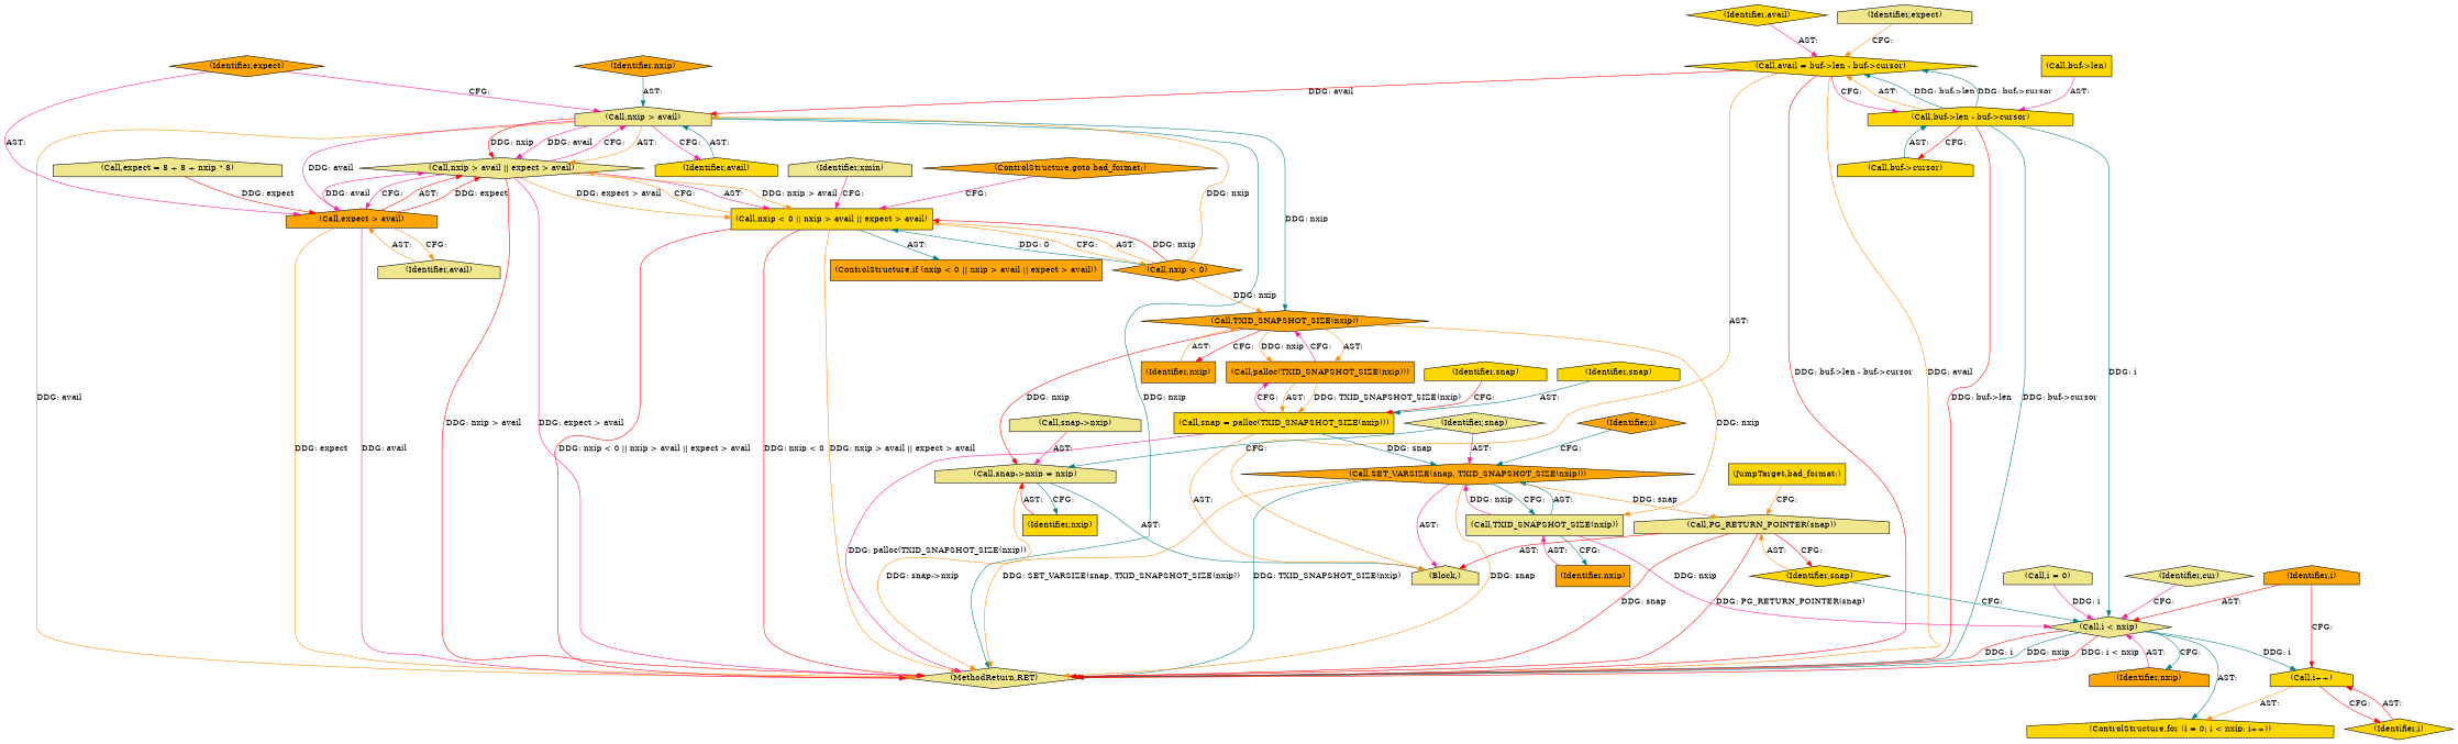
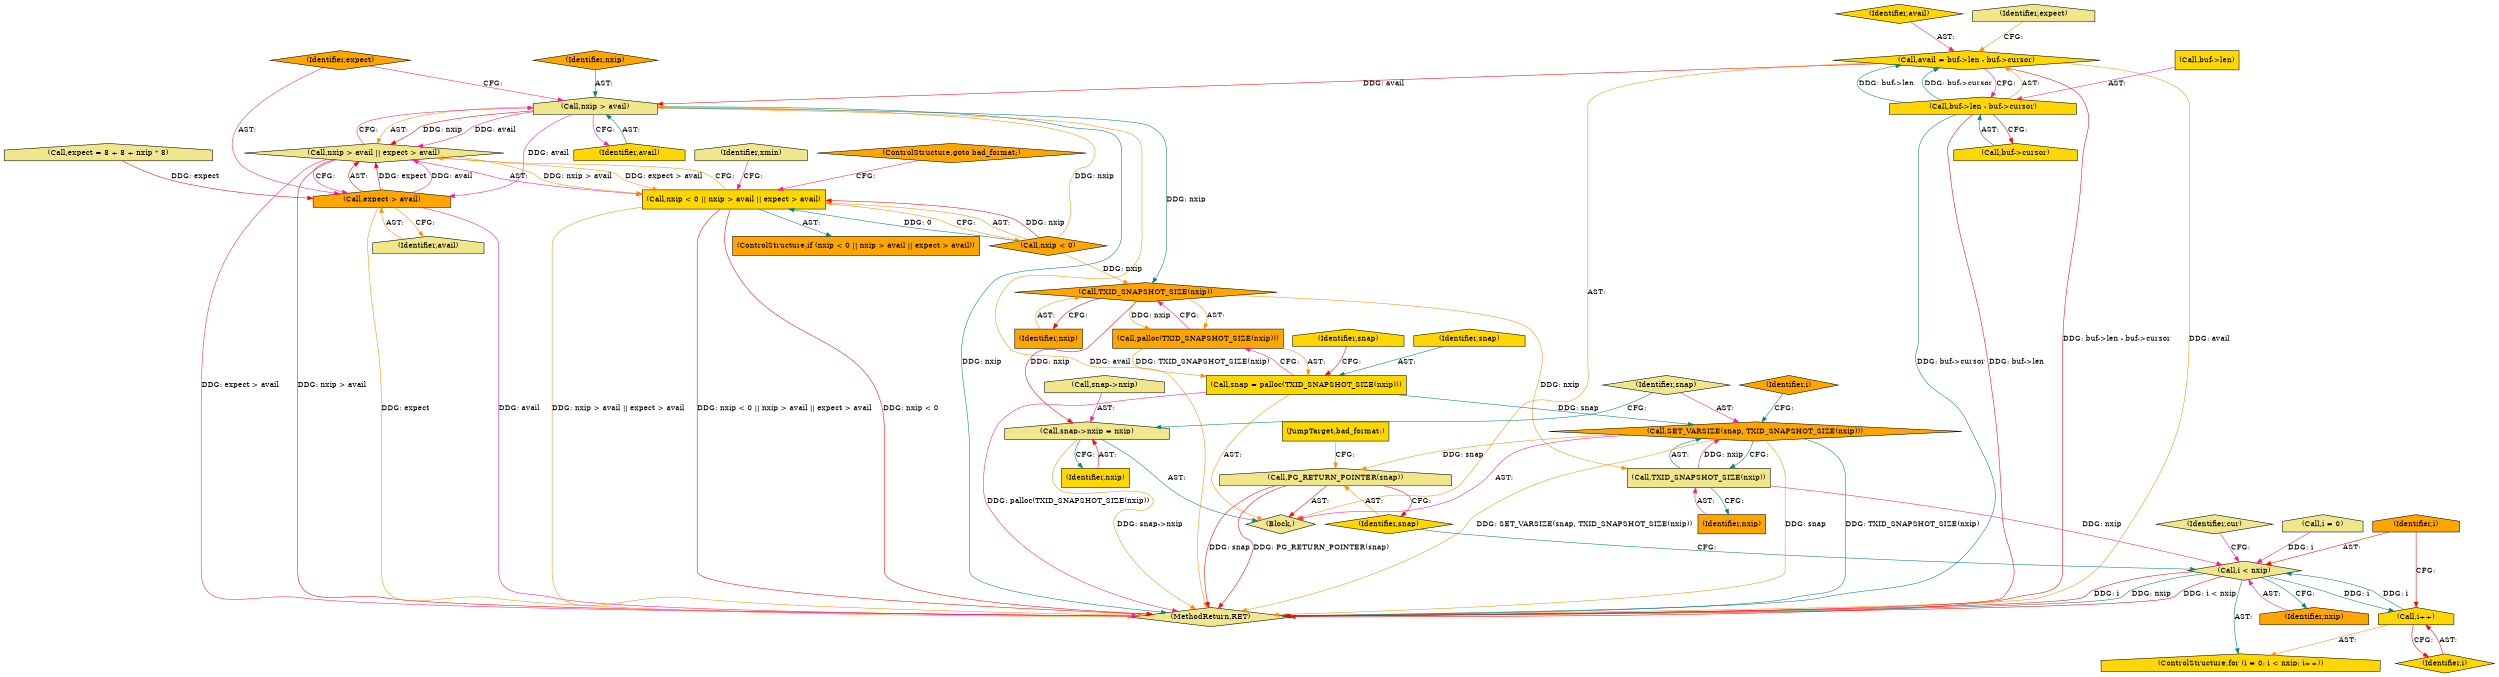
  digraph {
    node [fillcolor=gold shape=house style=filled]
    edge [color=darkorange]
    n1 [label="(Call,avail = buf->len - buf->cursor)" shape=diamond]
    n2 [label="(Call,buf->len - buf->cursor)"]
    n3 [fillcolor=khaki label="(Call,nxip > avail)"]
-   n4 [fillcolor=khaki label="(Block,)"]
+   n4 [fillcolor=khaki label="(Block,)" shape=diamond]
    n5 [fillcolor=khaki label="(MethodReturn,RET)" shape=diamond]
    n6 [label="(Call,buf->cursor)"]
    n7 [fillcolor=khaki label="(Call,nxip > avail || expect > avail)" shape=diamond]
    n8 [fillcolor=orange label="(Call,expect > avail)"]
    n9 [fillcolor=orange label="(Call,TXID_SNAPSHOT_SIZE(nxip))" shape=diamond]
    n10 [label="(Identifier,avail)"]
    n11 [label="(Call,nxip < 0 || nxip > avail || expect > avail)" shape=box]
    n12 [fillcolor=khaki label="(Identifier,avail)"]
    n13 [fillcolor=orange label="(Call,palloc(TXID_SNAPSHOT_SIZE(nxip)))" shape=box]
    n14 [fillcolor=khaki label="(Call,snap->nxip = nxip)"]
    n15 [fillcolor=khaki label="(Call,TXID_SNAPSHOT_SIZE(nxip))" shape=box]
    n16 [fillcolor=orange label="(Identifier,nxip)" shape=box]
    n17 [fillcolor=orange label="(Call,nxip < 0)" shape=diamond]
    n18 [fillcolor=orange label="(ControlStructure,if (nxip < 0 || nxip > avail || expect > avail))" shape=box]
    n19 [label="(Call,snap = palloc(TXID_SNAPSHOT_SIZE(nxip)))" shape=box]
    n20 [label="(Identifier,nxip)" shape=box]
    n21 [fillcolor=orange label="(Call,SET_VARSIZE(snap, TXID_SNAPSHOT_SIZE(nxip)))" shape=diamond]
    n22 [fillcolor=khaki label="(Call,i < nxip)" shape=diamond]
    n23 [fillcolor=orange label="(Identifier,nxip)" shape=box]
    n24 [fillcolor=khaki label="(Call,PG_RETURN_POINTER(snap))"]
    n25 [label="(Identifier,snap)" shape=diamond]
    n26 [label="(Call,i++)"]
    n27 [label="(ControlStructure,for (i = 0; i < nxip; i++))"]
    n28 [fillcolor=orange label="(Identifier,nxip)"]
    n29 [label="(Identifier,i)" shape=diamond]
    n30 [fillcolor=orange label="(ControlStructure,goto bad_format;)" shape=diamond]
    n31 [fillcolor=orange label="(Identifier,expect)" shape=diamond]
    n32 [fillcolor=khaki label="(Call,expect = 8 + 8 + nxip * 8)"]
    n33 [fillcolor=khaki label="(Identifier,cur)" shape=diamond]
    n34 [label="(Identifier,snap)"]
    n35 [fillcolor=orange label="(Identifier,i)" shape=diamond]
    n36 [label="(Identifier,snap)"]
    n37 [label="(Identifier,avail)" shape=diamond]
    n38 [fillcolor=orange label="(Identifier,nxip)" shape=diamond]
    n39 [fillcolor=khaki label="(Call,snap->nxip)"]
    n40 [fillcolor=orange label="(Identifier,i)"]
    n41 [fillcolor=khaki label="(Identifier,expect)"]
    n42 [fillcolor=khaki label="(Identifier,snap)" shape=diamond]
    n43 [label="(JumpTarget,bad_format:)" shape=box]
    n44 [label="(Call,buf->len)" shape=box]
    n45 [fillcolor=khaki label="(Identifier,xmin)"]
    n46 [fillcolor=khaki label="(Call,i = 0)"]
    n1 -> n2 [color=deeppink label="CFG: "]
    n1 -> n3 [color=red label="DDG: avail"]
    n1 -> n4 [label="AST: "]
    n1 -> n5 [color=red label="DDG: buf->len - buf->cursor"]
    n1 -> n5 [label="DDG: avail"]
    n2 -> n1 [label="AST: "]
    n2 -> n1 [color=teal label="DDG: buf->len"]
    n2 -> n1 [color=teal label="DDG: buf->cursor"]
    n2 -> n5 [color=red label="DDG: buf->len"]
    n2 -> n5 [color=teal label="DDG: buf->cursor"]
    n2 -> n6 [color=red label="CFG: "]
    n3 -> n5 [color=teal label="DDG: nxip"]
    n3 -> n5 [label="DDG: avail"]
    n3 -> n7 [label="AST: "]
    n3 -> n7 [color=red label="DDG: nxip"]
    n3 -> n7 [color=deeppink label="DDG: avail"]
    n3 -> n8 [color=deeppink label="DDG: avail"]
    n3 -> n9 [color=teal label="DDG: nxip"]
    n3 -> n10 [color=deeppink label="CFG: "]
    n6 -> n2 [color=teal label="AST: "]
    n7 -> n3 [color=deeppink label="CFG: "]
    n7 -> n5 [color=red label="DDG: nxip > avail"]
    n7 -> n5 [color=deeppink label="DDG: expect > avail"]
    n7 -> n8 [color=deeppink label="CFG: "]
    n7 -> n11 [color=deeppink label="AST: "]
    n7 -> n11 [label="DDG: nxip > avail"]
    n7 -> n11 [label="DDG: expect > avail"]
    n8 -> n5 [label="DDG: expect"]
    n8 -> n5 [color=deeppink label="DDG: avail"]
    n8 -> n7 [color=red label="AST: "]
    n8 -> n7 [color=red label="DDG: expect"]
    n8 -> n7 [color=deeppink label="DDG: avail"]
    n8 -> n12 [label="CFG: "]
    n9 -> n13 [label="AST: "]
    n9 -> n13 [label="DDG: nxip"]
    n9 -> n14 [color=red label="DDG: nxip"]
    n9 -> n15 [label="DDG: nxip"]
    n9 -> n16 [color=red label="CFG: "]
    n10 -> n3 [color=teal label="AST: "]
    n11 -> n5 [label="DDG: nxip > avail || expect > avail"]
    n11 -> n5 [color=red label="DDG: nxip < 0 || nxip > avail || expect > avail"]
    n11 -> n5 [color=red label="DDG: nxip < 0"]
    n11 -> n7 [label="CFG: "]
    n11 -> n17 [label="CFG: "]
    n11 -> n18 [color=teal label="AST: "]
    n12 -> n8 [label="AST: "]
    n13 -> n9 [color=deeppink label="CFG: "]
    n13 -> n19 [label="AST: "]
    n13 -> n19 [label="DDG: TXID_SNAPSHOT_SIZE(nxip)"]
    n14 -> n4 [color=teal label="AST: "]
    n14 -> n5 [label="DDG: snap->nxip"]
    n14 -> n20 [color=teal label="CFG: "]
    n15 -> n21 [color=teal label="AST: "]
    n15 -> n21 [color=deeppink label="DDG: nxip"]
    n15 -> n22 [color=deeppink label="DDG: nxip"]
    n15 -> n23 [color=teal label="CFG: "]
    n16 -> n9 [label="AST: "]
    n17 -> n3 [label="DDG: nxip"]
    n17 -> n9 [label="DDG: nxip"]
    n17 -> n11 [label="AST: "]
    n17 -> n11 [color=red label="DDG: nxip"]
    n17 -> n11 [color=teal label="DDG: 0"]
    n19 -> n4 [label="AST: "]
    n19 -> n5 [color=deeppink label="DDG: palloc(TXID_SNAPSHOT_SIZE(nxip))"]
    n19 -> n13 [color=deeppink label="CFG: "]
    n19 -> n21 [color=teal label="DDG: snap"]
    n20 -> n14 [color=red label="AST: "]
    n21 -> n4 [color=deeppink label="AST: "]
    n21 -> n5 [label="DDG: SET_VARSIZE(snap, TXID_SNAPSHOT_SIZE(nxip))"]
    n21 -> n5 [color=teal label="DDG: TXID_SNAPSHOT_SIZE(nxip)"]
    n21 -> n5 [label="DDG: snap"]
    n21 -> n15 [color=teal label="CFG: "]
    n21 -> n24 [label="DDG: snap"]
    n22 -> n5 [color=red label="DDG: i"]
    n22 -> n5 [color=teal label="DDG: nxip"]
    n22 -> n5 [color=red label="DDG: i < nxip"]
    n22 -> n26 [color=teal label="DDG: i"]
    n22 -> n27 [color=teal label="AST: "]
    n22 -> n28 [color=teal label="CFG: "]
    n23 -> n15 [color=deeppink label="AST: "]
    n24 -> n4 [color=red label="AST: "]
    n24 -> n5 [color=red label="DDG: PG_RETURN_POINTER(snap)"]
    n24 -> n5 [color=red label="DDG: snap"]
    n24 -> n25 [color=red label="CFG: "]
    n25 -> n22 [color=teal label="CFG: "]
    n25 -> n24 [label="AST: "]
-   n2 -> n22 [color=teal label="DDG: i"]
+   n26 -> n22 [color=teal label="DDG: i"]
    n26 -> n27 [label="AST: "]
    n26 -> n29 [color=red label="CFG: "]
    n28 -> n22 [color=deeppink label="AST: "]
    n29 -> n26 [color=red label="AST: "]
    n30 -> n11 [color=deeppink label="CFG: "]
    n31 -> n3 [color=deeppink label="CFG: "]
    n31 -> n8 [color=deeppink label="AST: "]
    n32 -> n8 [color=red label="DDG: expect"]
    n33 -> n22 [color=deeppink label="CFG: "]
    n34 -> n19 [color=red label="CFG: "]
    n35 -> n21 [color=teal label="CFG: "]
    n36 -> n19 [color=teal label="AST: "]
    n37 -> n1 [color=deeppink label="AST: "]
    n38 -> n3 [color=teal label="AST: "]
    n39 -> n14 [color=deeppink label="AST: "]
    n40 -> n22 [color=red label="AST: "]
    n40 -> n26 [color=red label="CFG: "]
    n41 -> n1 [label="CFG: "]
    n42 -> n14 [color=teal label="CFG: "]
    n42 -> n21 [color=deeppink label="AST: "]
    n43 -> n24 [label="CFG: "]
    n44 -> n2 [color=deeppink label="AST: "]
    n45 -> n11 [color=deeppink label="CFG: "]
    n46 -> n22 [color=deeppink label="DDG: i"]
  }
